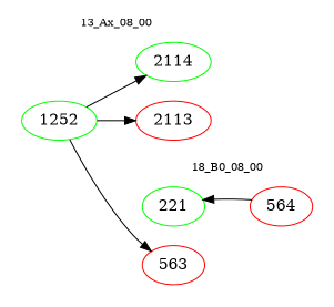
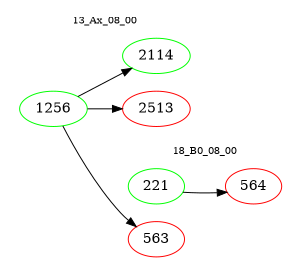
  digraph {
    rankdir=LR
    node [color=green]
    edge [color=black]
-   n1 [label=1252]
-   n2 [color=red label=2113]
+   n1 [label=1256]
+   n2 [color=red label=2513]
    n3 [label=2114]
    n4 [label=221]
    n5 [color=red label=563]
    n6 [color=red label=564]
    subgraph cluster_1 {
      color=white
      fontsize=10
      label="13_Ax_08_00"
      n1
      n2
      n3
    }
    subgraph cluster_2 {
      color=white
      fontsize=10
      label="18_B0_08_00"
      n4
      n5
      n6
    }
    n1 -> n2
    n1 -> n3
    n1 -> n5
-   n6 -> n4
+   n4 -> n6
  }
